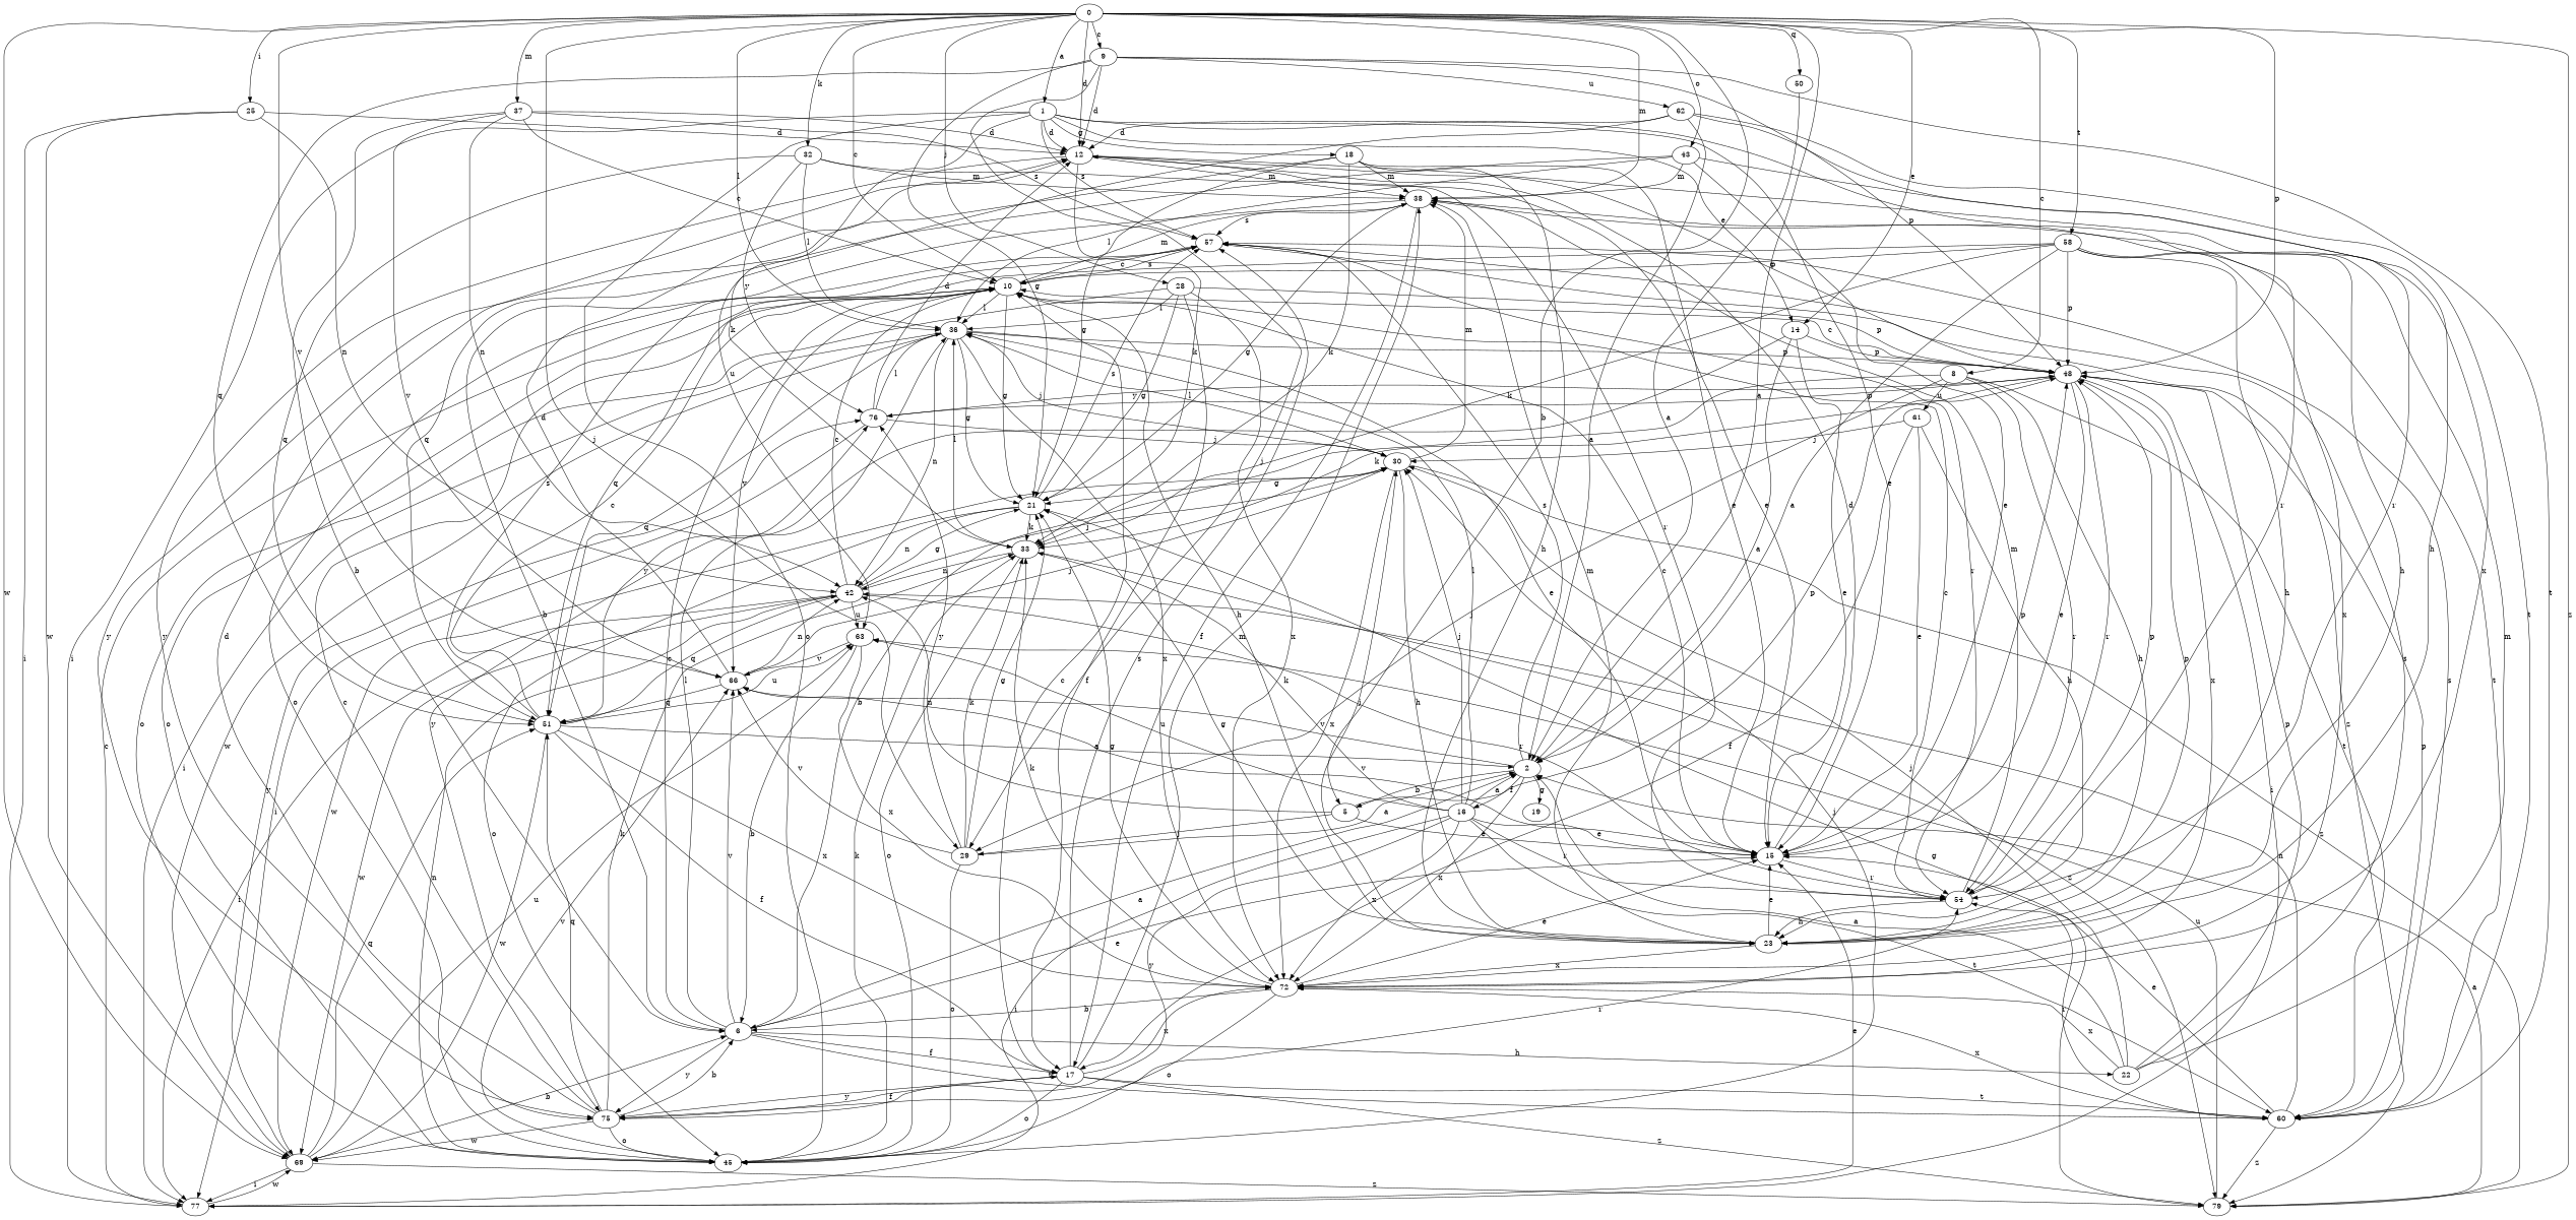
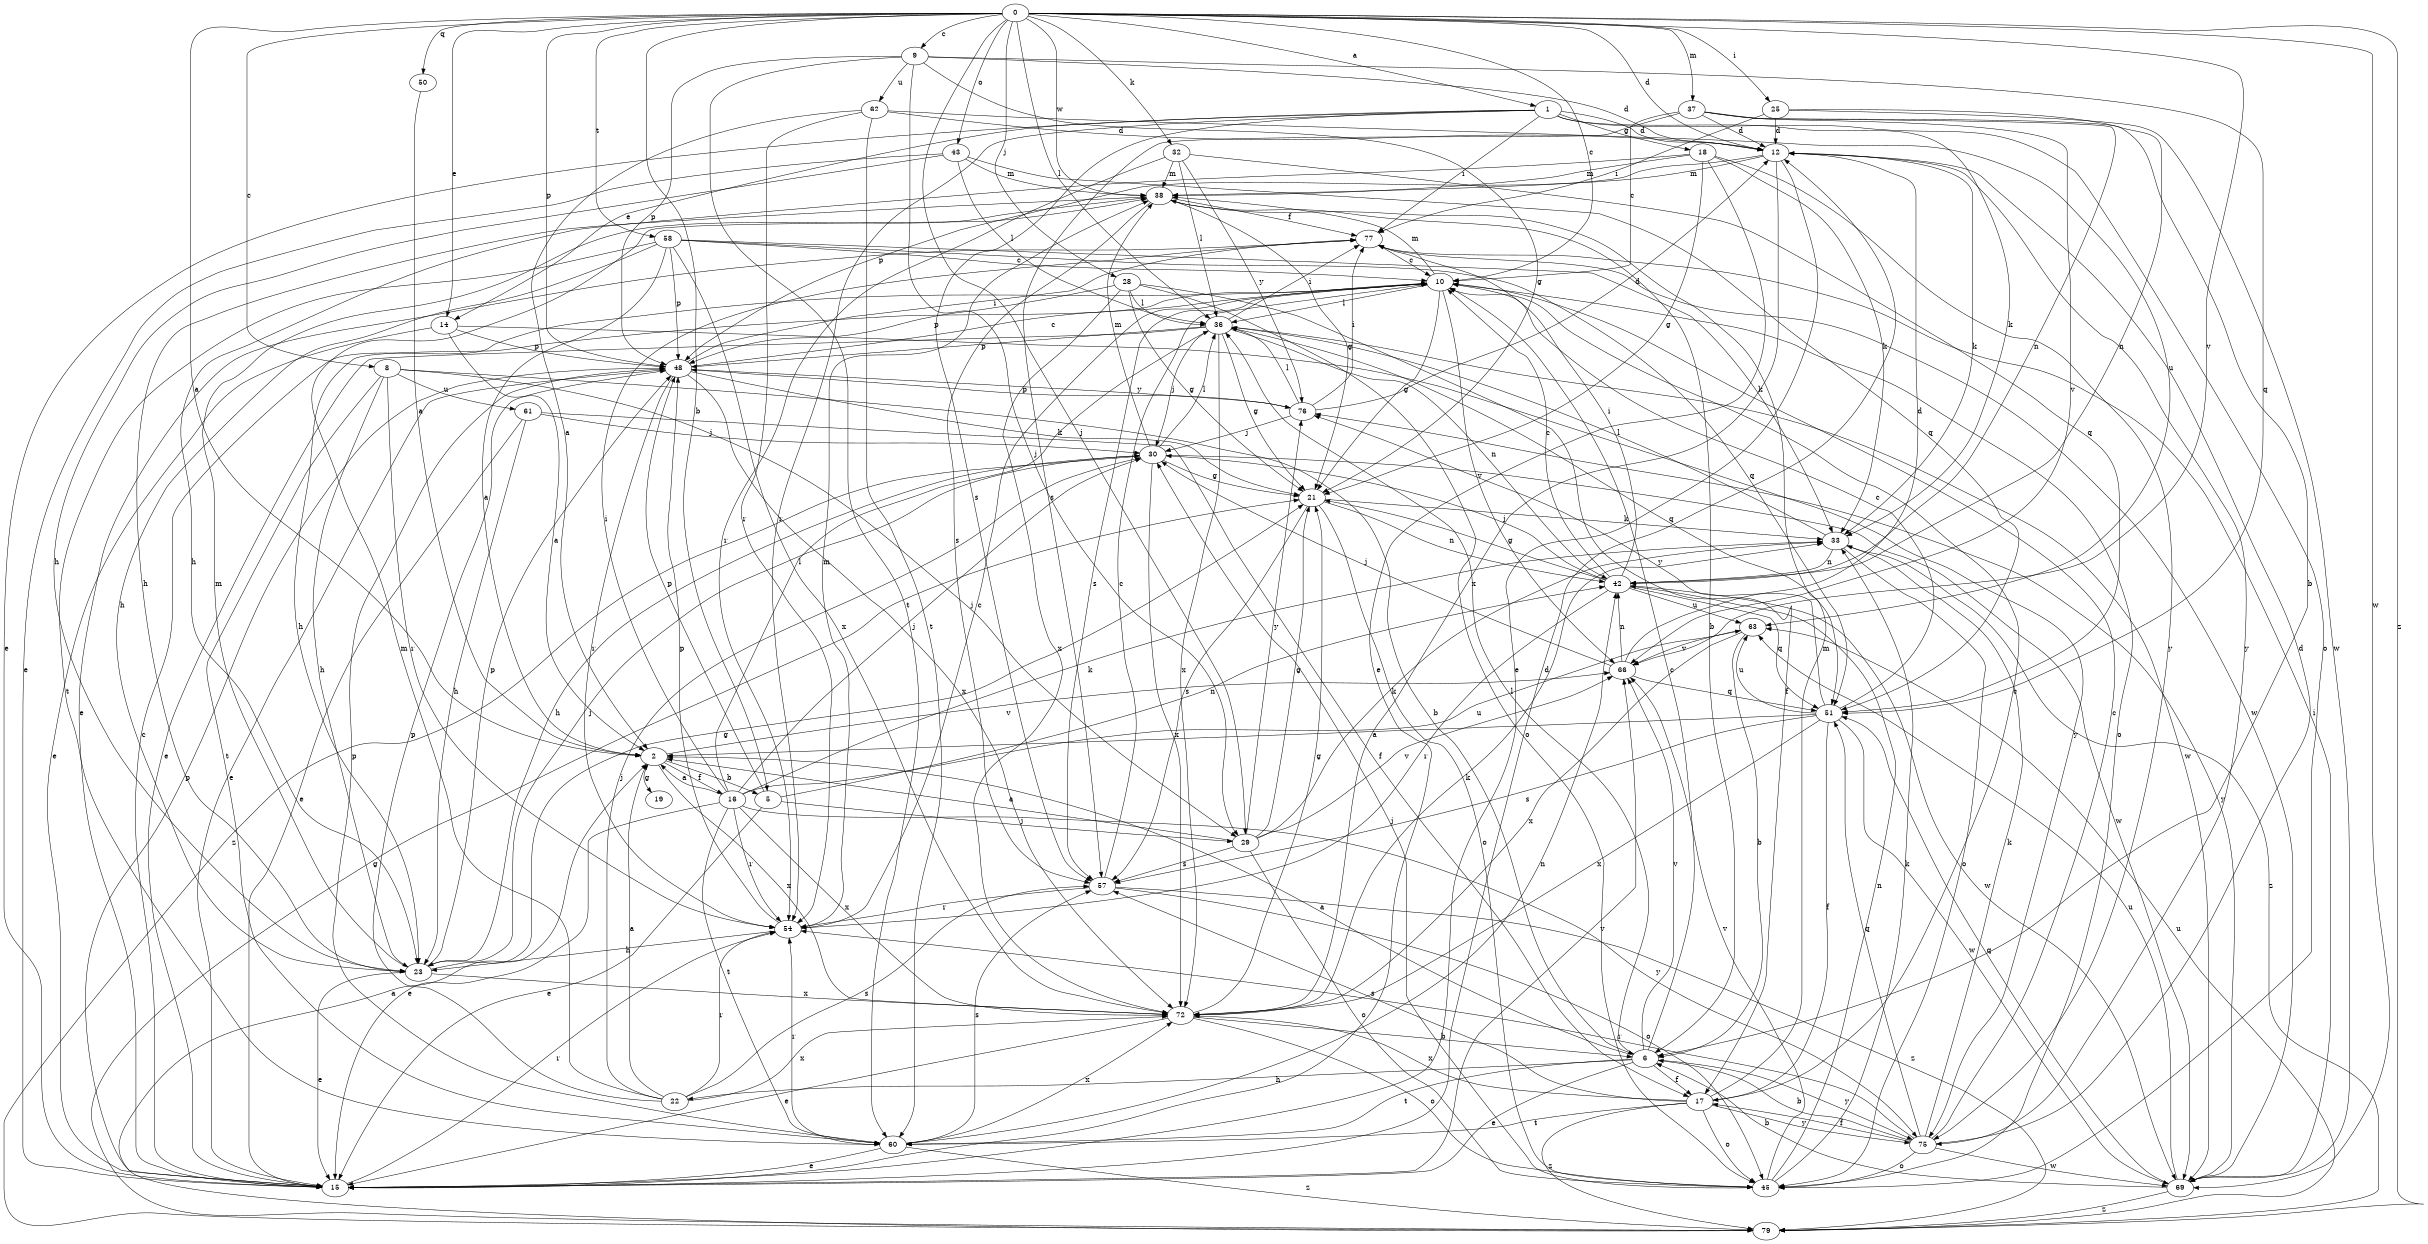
  strict digraph {
    0
    1
    2
    5
    8
    9
    10
    12
    14
    25
    28
    29
    32
    36
    37
    38
    43
    48
    50
    58
    66
    69
    79
    15
    18
    n26 [label=77]
    33
    45
    54
    57
    16
    19
    72
    42
    6
    60
    23
    61
    21
    51
    62
    75
    17
    76
    30
    63
    22
    0 -> 1 [label=a]
    0 -> 2 [label=a]
    0 -> 5 [label=b]
    0 -> 8 [label=c]
    0 -> 9 [label=c]
    0 -> 10 [label=c]
    0 -> 12 [label=d]
    0 -> 14 [label=e]
    0 -> 25 [label=i]
    0 -> 28 [label=j]
    0 -> 29 [label=j]
    0 -> 32 [label=k]
    0 -> 36 [label=l]
    0 -> 37 [label=m]
-   0 -> 38 [label=m]
+   0 -> 38 [label=w]
    0 -> 43 [label=o]
    0 -> 48 [label=p]
    0 -> 50 [label=q]
    0 -> 58 [label=t]
    0 -> 66 [label=v]
    0 -> 69 [label=w]
    0 -> 79 [label=z]
    1 -> 12 [label=d]
    1 -> 14 [label=e]
    1 -> 15 [label=e]
    1 -> 18 [label=g]
    1 -> n26 [label=i]
    1 -> 33 [label=k]
    1 -> 45 [label=o]
    1 -> 54 [label=r]
    1 -> 57 [label=s]
    2 -> 5 [label=b]
    2 -> 66 [label=v]
-   2 -> 57 [label=s]
+   29 -> 57 [label=s]
    2 -> 16 [label=f]
    2 -> 19 [label=g]
    2 -> 72 [label=x]
    5 -> 29 [label=j]
    5 -> 48 [label=p]
    5 -> 15 [label=e]
    5 -> 42 [label=n]
    8 -> 29 [label=j]
    8 -> 54 [label=r]
    8 -> 6 [label=b]
    8 -> 60 [label=t]
    8 -> 23 [label=h]
    8 -> 61 [label=u]
    9 -> 12 [label=d]
    9 -> 29 [label=j]
    9 -> 48 [label=p]
    9 -> 60 [label=t]
    9 -> 21 [label=g]
    9 -> 51 [label=q]
    9 -> 62 [label=u]
    10 -> 36 [label=l]
    10 -> 38 [label=m]
    10 -> 66 [label=v]
    10 -> 45 [label=o]
    10 -> 57 [label=s]
    10 -> 23 [label=h]
    10 -> 21 [label=g]
    12 -> 38 [label=m]
    12 -> 48 [label=p]
    12 -> 15 [label=e]
    12 -> 33 [label=k]
    12 -> 72 [label=x]
    12 -> 75 [label=y]
    14 -> 2 [label=a]
    14 -> 48 [label=p]
    14 -> 15 [label=e]
    14 -> 75 [label=y]
    25 -> 12 [label=d]
    25 -> 69 [label=w]
    25 -> n26 [label=i]
    25 -> 42 [label=n]
    28 -> 36 [label=l]
    28 -> 48 [label=p]
    28 -> 45 [label=o]
    28 -> 72 [label=x]
    28 -> 21 [label=g]
    28 -> 17 [label=f]
    29 -> 2 [label=a]
    29 -> 66 [label=v]
    29 -> 33 [label=k]
    29 -> 45 [label=o]
    29 -> 21 [label=g]
    29 -> 76 [label=y]
    32 -> 36 [label=l]
    32 -> 38 [label=m]
    32 -> 54 [label=r]
    32 -> 51 [label=q]
    32 -> 76 [label=y]
    36 -> 48 [label=p]
    36 -> 69 [label=w]
    36 -> 15 [label=e]
    36 -> n26 [label=i]
    36 -> 72 [label=x]
    36 -> 42 [label=n]
    36 -> 21 [label=g]
    36 -> 51 [label=q]
    36 -> 30 [label=j]
    37 -> 10 [label=c]
    37 -> 12 [label=d]
    37 -> 66 [label=v]
    37 -> 57 [label=s]
    37 -> 42 [label=n]
    37 -> 6 [label=b]
    38 -> 57 [label=s]
    38 -> 6 [label=b]
    38 -> 23 [label=h]
    38 -> 21 [label=g]
-   38 -> 17 [label=f]
+   38 -> n26 [label=f]
    43 -> 36 [label=l]
    43 -> 38 [label=m]
    43 -> 15 [label=e]
    43 -> 23 [label=h]
    43 -> 51 [label=q]
    48 -> 10 [label=c]
    48 -> 15 [label=e]
    48 -> n26 [label=i]
-   48 -> 33 [label=k]
+   48 -> 21 [label=k]
    48 -> 54 [label=r]
    48 -> 72 [label=x]
    48 -> 76 [label=y]
    50 -> 2 [label=a]
    58 -> 2 [label=a]
    58 -> 10 [label=c]
    58 -> 48 [label=p]
    58 -> 33 [label=k]
    58 -> 72 [label=x]
    58 -> 60 [label=t]
    58 -> 23 [label=h]
    58 -> 51 [label=q]
    66 -> 12 [label=d]
    66 -> 42 [label=n]
    66 -> 51 [label=q]
    66 -> 30 [label=j]
    69 -> 79 [label=z]
    69 -> n26 [label=i]
    69 -> 6 [label=b]
    69 -> 51 [label=q]
    69 -> 76 [label=y]
    69 -> 63 [label=u]
    79 -> 2 [label=a]
    79 -> 21 [label=g]
    79 -> 63 [label=u]
    15 -> 10 [label=c]
    15 -> 12 [label=d]
    15 -> 48 [label=p]
    15 -> 66 [label=v]
    15 -> 54 [label=r]
    18 -> 38 [label=m]
    18 -> 15 [label=e]
    18 -> 33 [label=k]
    18 -> 23 [label=h]
    18 -> 21 [label=g]
    18 -> 75 [label=y]
    n26 -> 10 [label=c]
    n26 -> 69 [label=w]
    n26 -> 15 [label=e]
    33 -> 36 [label=l]
    33 -> 79 [label=z]
    33 -> 45 [label=o]
    33 -> 42 [label=n]
    45 -> 66 [label=v]
    45 -> 33 [label=k]
    45 -> 42 [label=n]
    45 -> 30 [label=j]
    54 -> 10 [label=c]
    54 -> 38 [label=m]
    54 -> 48 [label=p]
    54 -> 23 [label=h]
    57 -> 10 [label=c]
    57 -> 79 [label=z]
    57 -> 45 [label=o]
    57 -> 54 [label=r]
    16 -> 2 [label=a]
    16 -> 36 [label=l]
    16 -> 15 [label=e]
    16 -> n26 [label=i]
    16 -> 33 [label=k]
    16 -> 54 [label=r]
    16 -> 72 [label=x]
    16 -> 60 [label=t]
    16 -> 75 [label=y]
    16 -> 30 [label=j]
    16 -> 63 [label=u]
    72 -> 15 [label=e]
    72 -> 33 [label=k]
    72 -> 45 [label=o]
    72 -> 6 [label=b]
    72 -> 21 [label=g]
    42 -> 10 [label=c]
    42 -> 69 [label=w]
    42 -> n26 [label=i]
    42 -> 54 [label=r]
    42 -> 21 [label=g]
    42 -> 51 [label=q]
    42 -> 30 [label=j]
    42 -> 63 [label=u]
    6 -> 2 [label=a]
    6 -> 10 [label=c]
    6 -> 36 [label=l]
    6 -> 66 [label=v]
    6 -> 15 [label=e]
    6 -> 60 [label=t]
    6 -> 75 [label=y]
    6 -> 17 [label=f]
    6 -> 22 [label=h]
    60 -> 48 [label=p]
    60 -> 79 [label=z]
    60 -> 15 [label=e]
    60 -> 54 [label=r]
    60 -> 57 [label=s]
    60 -> 72 [label=x]
    60 -> 42 [label=n]
    23 -> 38 [label=m]
    23 -> 48 [label=p]
    23 -> 15 [label=e]
    23 -> 72 [label=x]
    23 -> 21 [label=g]
    23 -> 30 [label=j]
    61 -> 15 [label=e]
    61 -> 23 [label=h]
    61 -> 17 [label=f]
    61 -> 30 [label=j]
    21 -> 33 [label=k]
    21 -> 45 [label=o]
    21 -> 57 [label=s]
    21 -> 42 [label=n]
    51 -> 2 [label=a]
    51 -> 10 [label=c]
    51 -> 69 [label=w]
    51 -> 57 [label=s]
    51 -> 72 [label=x]
    51 -> 17 [label=f]
    51 -> 76 [label=y]
    51 -> 63 [label=u]
    62 -> 2 [label=a]
    62 -> 12 [label=d]
    62 -> 54 [label=r]
    62 -> 60 [label=t]
    62 -> 63 [label=u]
    75 -> 10 [label=c]
    75 -> 12 [label=d]
    75 -> 69 [label=w]
    75 -> 33 [label=k]
    75 -> 45 [label=o]
    75 -> 54 [label=r]
    75 -> 6 [label=b]
    75 -> 51 [label=q]
    75 -> 17 [label=f]
    17 -> 10 [label=c]
    17 -> 38 [label=m]
    17 -> 79 [label=z]
    17 -> 45 [label=o]
    17 -> 57 [label=s]
    17 -> 72 [label=x]
    17 -> 60 [label=t]
    17 -> 75 [label=y]
    76 -> 12 [label=d]
    76 -> 36 [label=l]
    76 -> 48 [label=p]
    76 -> n26 [label=i]
    76 -> 30 [label=j]
    30 -> 36 [label=l]
    30 -> 38 [label=m]
    30 -> 69 [label=w]
    30 -> 79 [label=z]
    30 -> 72 [label=x]
    30 -> 23 [label=h]
    30 -> 21 [label=g]
    63 -> 66 [label=v]
    63 -> 72 [label=x]
    63 -> 6 [label=b]
    22 -> 2 [label=a]
    22 -> 38 [label=m]
    22 -> 48 [label=p]
+   22 -> 54 [label=r]
    22 -> 57 [label=s]
    22 -> 72 [label=x]
    22 -> 30 [label=j]
  }
